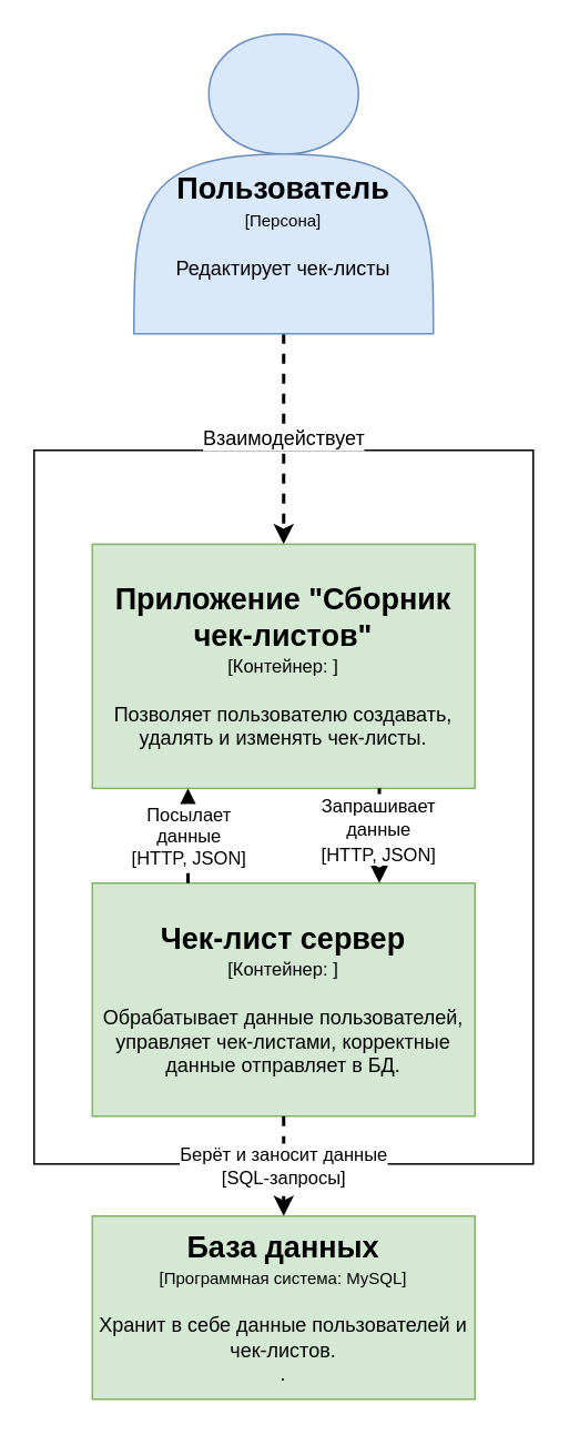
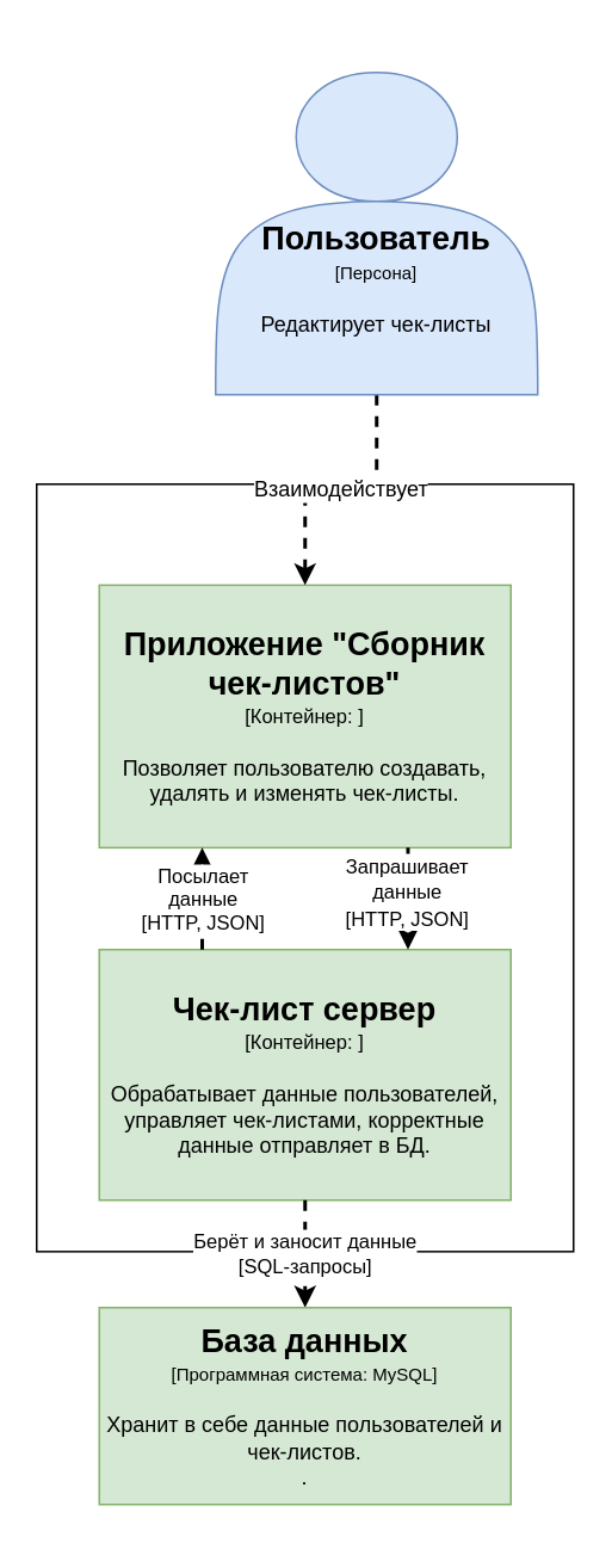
  <mxCell id="0" />
  <mxCell id="1" parent="0" />
  <mxCell id="2" value="" style="group" parent="1" vertex="1" connectable="0"><mxGeometry x="20" y="270" width="300" height="440" as="geometry" /></mxCell>
  <mxCell id="3" value="" style="group" parent="2" vertex="1" connectable="0"><mxGeometry width="300" height="440" as="geometry" /></mxCell>
  <mxCell id="4" value="" style="rounded=0;whiteSpace=wrap;html=1;" parent="3" vertex="1"><mxGeometry width="300" height="428.718" as="geometry" /></mxCell>
  <mxCell id="5" value="&lt;div&gt;&lt;b style=&quot;font-size: 18px&quot;&gt;Приложение &quot;Сборник чек-листов&quot;&lt;/b&gt;&lt;br&gt;&lt;/div&gt;&lt;div&gt;&lt;font style=&quot;font-size: 11px&quot;&gt;[&lt;/font&gt;&lt;font style=&quot;font-size: 11px&quot;&gt;&lt;span class=&quot;tlid-translation translation&quot; lang=&quot;ru&quot;&gt;&lt;span title=&quot;&quot; class=&quot;&quot;&gt;Контейнер: ]&lt;/span&gt;&lt;/span&gt;&lt;/font&gt;&lt;/div&gt;&lt;div&gt;&lt;font style=&quot;font-size: 10px&quot;&gt;&lt;br&gt;&lt;/font&gt;&lt;/div&gt;&lt;div&gt;Позволяет пользователю создавать, удалять и изменять чек-листы.&lt;br&gt;&lt;/div&gt;" style="rounded=0;whiteSpace=wrap;html=1;fillColor=#d5e8d4;strokeColor=#82b366;" parent="3" vertex="1"><mxGeometry x="35" y="56.41" width="230" height="146.667" as="geometry" /></mxCell>
  <mxCell id="6" value="&lt;div&gt;&lt;span style=&quot;font-size: 18px&quot;&gt;&lt;b&gt;Чек-лист сервер&lt;/b&gt;&lt;/span&gt;&lt;/div&gt;&lt;div&gt;&lt;font style=&quot;font-size: 11px&quot;&gt;[&lt;/font&gt;&lt;font style=&quot;font-size: 11px&quot;&gt;&lt;span class=&quot;tlid-translation translation&quot; lang=&quot;ru&quot;&gt;&lt;span title=&quot;&quot; class=&quot;&quot;&gt;Контейнер: &lt;/span&gt;&lt;/span&gt;&lt;/font&gt;&lt;font style=&quot;font-size: 11px&quot;&gt;&lt;span class=&quot;tlid-translation translation&quot; lang=&quot;ru&quot;&gt;&lt;span title=&quot;&quot; class=&quot;&quot;&gt;]&lt;/span&gt;&lt;/span&gt;&lt;/font&gt;&lt;/div&gt;&lt;div&gt;&lt;font style=&quot;font-size: 10px&quot;&gt;&lt;br&gt;&lt;/font&gt;&lt;/div&gt;&lt;div&gt;Обрабатывает данные пользователей, управляет чек-листами, корректные данные отправляет в БД.&lt;br&gt;&lt;/div&gt;" style="rounded=0;whiteSpace=wrap;html=1;fillColor=#d5e8d4;strokeColor=#82b366;" parent="3" vertex="1"><mxGeometry x="35" y="260" width="230" height="140" as="geometry" /></mxCell>
  <mxCell id="7" style="edgeStyle=orthogonalEdgeStyle;rounded=0;orthogonalLoop=1;jettySize=auto;html=1;exitX=0.75;exitY=1;exitDx=0;exitDy=0;entryX=0.75;entryY=0;entryDx=0;entryDy=0;dashed=1;strokeWidth=2;" parent="3" source="5" target="6" edge="1"><mxGeometry relative="1" as="geometry" /></mxCell>
  <mxCell id="8" value="&lt;div&gt;&lt;font style=&quot;font-size: 11px&quot;&gt;Запрашивает&lt;/font&gt;&lt;/div&gt;&lt;div&gt;&lt;font style=&quot;font-size: 11px&quot;&gt; данные&lt;/font&gt;&lt;/div&gt;&lt;div&gt;&lt;font style=&quot;font-size: 11px&quot;&gt;&lt;font style=&quot;font-size: 11px&quot; size=&quot;3&quot;&gt;[&lt;/font&gt;HTTP&lt;font style=&quot;font-size: 11px&quot; size=&quot;3&quot;&gt;, JSON]&lt;/font&gt;&lt;/font&gt;&lt;/div&gt;" style="text;html=1;align=center;verticalAlign=middle;resizable=0;points=[];labelBackgroundColor=#ffffff;" parent="7" vertex="1" connectable="0"><mxGeometry x="0.15" y="-1" relative="1" as="geometry"><mxPoint y="-9" as="offset" /></mxGeometry></mxCell>
  <mxCell id="9" value="&lt;div&gt;&lt;font style=&quot;font-size: 11px&quot;&gt;Посылает&lt;/font&gt;&lt;/div&gt;&lt;div&gt;&lt;font style=&quot;font-size: 11px&quot; size=&quot;3&quot;&gt;данные&lt;br&gt;&lt;/font&gt;&lt;/div&gt;&lt;div&gt;&lt;font style=&quot;font-size: 11px&quot; size=&quot;3&quot;&gt;[HTTP, JSON]&lt;br&gt;&lt;/font&gt;&lt;/div&gt;" style="edgeStyle=orthogonalEdgeStyle;rounded=0;orthogonalLoop=1;jettySize=auto;html=1;exitX=0.25;exitY=0;exitDx=0;exitDy=0;entryX=0.25;entryY=1;entryDx=0;entryDy=0;dashed=1;strokeWidth=2;" parent="3" source="6" target="5" edge="1"><mxGeometry relative="1" as="geometry" /></mxCell>
  <mxCell id="10" value="&lt;div&gt;Берёт и заносит данные&lt;/div&gt;&lt;div&gt;[SQL-запросы]&lt;br&gt;&lt;/div&gt;" style="edgeStyle=orthogonalEdgeStyle;rounded=0;orthogonalLoop=1;jettySize=auto;html=1;dashed=1;strokeWidth=2;exitX=0.5;exitY=1;exitDx=0;exitDy=0;" parent="1" source="6" target="11" edge="1"><mxGeometry relative="1" as="geometry"><mxPoint x="-200" y="520" as="sourcePoint" /></mxGeometry></mxCell>
  <mxCell id="11" value="&lt;div&gt;&lt;b&gt;&lt;font style=&quot;font-size: 18px&quot;&gt;База данных&lt;/font&gt;&lt;/b&gt;&lt;br&gt;&lt;/div&gt;&lt;div&gt;&lt;font style=&quot;font-size: 10px&quot;&gt;[&lt;/font&gt;&lt;font style=&quot;font-size: 10px&quot;&gt;&lt;span class=&quot;tlid-translation translation&quot; lang=&quot;ru&quot;&gt;&lt;span title=&quot;&quot; class=&quot;&quot;&gt;Программная система: MySQL&lt;/span&gt;&lt;/span&gt;]&lt;/font&gt;&lt;/div&gt;&lt;div&gt;&lt;font style=&quot;font-size: 10px&quot;&gt;&lt;br&gt;&lt;/font&gt;&lt;/div&gt;Хранит в себе данные пользователей и чек-листов.&lt;div&gt;.&lt;br&gt;&lt;/div&gt;" style="rounded=0;whiteSpace=wrap;html=1;fillColor=#d5e8d4;strokeColor=#82b366;" parent="1" vertex="1"><mxGeometry x="55" y="730" width="230" height="110" as="geometry" /></mxCell>
  <mxCell id="12" value="&lt;font style=&quot;font-size: 12px&quot;&gt;Взаимодействует&lt;/font&gt;" style="edgeStyle=orthogonalEdgeStyle;rounded=0;orthogonalLoop=1;jettySize=auto;html=1;exitX=0.5;exitY=1;exitDx=0;exitDy=0;dashed=1;strokeWidth=2;" edge="1" parent="1" source="13" target="5"><mxGeometry relative="1" as="geometry" /></mxCell>
- <mxCell id="13" value="&lt;div&gt;&lt;br&gt;&lt;/div&gt;&lt;div&gt;&lt;br&gt;&lt;/div&gt;&lt;div&gt;&lt;b&gt;&lt;font style=&quot;font-size: 18px&quot;&gt;&lt;br&gt;&lt;/font&gt;&lt;/b&gt;&lt;/div&gt;&lt;div&gt;&lt;b&gt;&lt;font style=&quot;font-size: 18px&quot;&gt;Пользователь&lt;br&gt;&lt;/font&gt;&lt;/b&gt;&lt;/div&gt;&lt;div&gt;&lt;font style=&quot;font-size: 10px&quot;&gt;[Персона]&lt;/font&gt;&lt;/div&gt;&lt;div&gt;&lt;font style=&quot;font-size: 10px&quot;&gt;&lt;br&gt;&lt;/font&gt;&lt;/div&gt;&lt;div&gt;Редактирует чек-листы&lt;br&gt;&lt;/div&gt;" style="shape=actor;whiteSpace=wrap;html=1;fillColor=#dae8fc;strokeColor=#6c8ebf;" vertex="1" parent="1"><mxGeometry x="80" y="20" width="180" height="180" as="geometry" /></mxCell>
+ <mxCell id="13" value="&lt;div&gt;&lt;br&gt;&lt;/div&gt;&lt;div&gt;&lt;br&gt;&lt;/div&gt;&lt;div&gt;&lt;b&gt;&lt;font style=&quot;font-size: 18px&quot;&gt;&lt;br&gt;&lt;/font&gt;&lt;/b&gt;&lt;/div&gt;&lt;div&gt;&lt;b&gt;&lt;font style=&quot;font-size: 18px&quot;&gt;Пользователь&lt;br&gt;&lt;/font&gt;&lt;/b&gt;&lt;/div&gt;&lt;div&gt;&lt;font style=&quot;font-size: 10px&quot;&gt;[Персона]&lt;/font&gt;&lt;/div&gt;&lt;div&gt;&lt;font style=&quot;font-size: 10px&quot;&gt;&lt;br&gt;&lt;/font&gt;&lt;/div&gt;&lt;div&gt;Редактирует чек-листы&lt;br&gt;&lt;/div&gt;" style="shape=actor;whiteSpace=wrap;html=1;fillColor=#dae8fc;strokeColor=#6c8ebf;" vertex="1" parent="1"><mxGeometry x="120" y="40" width="180" height="180" as="geometry" /></mxCell>
